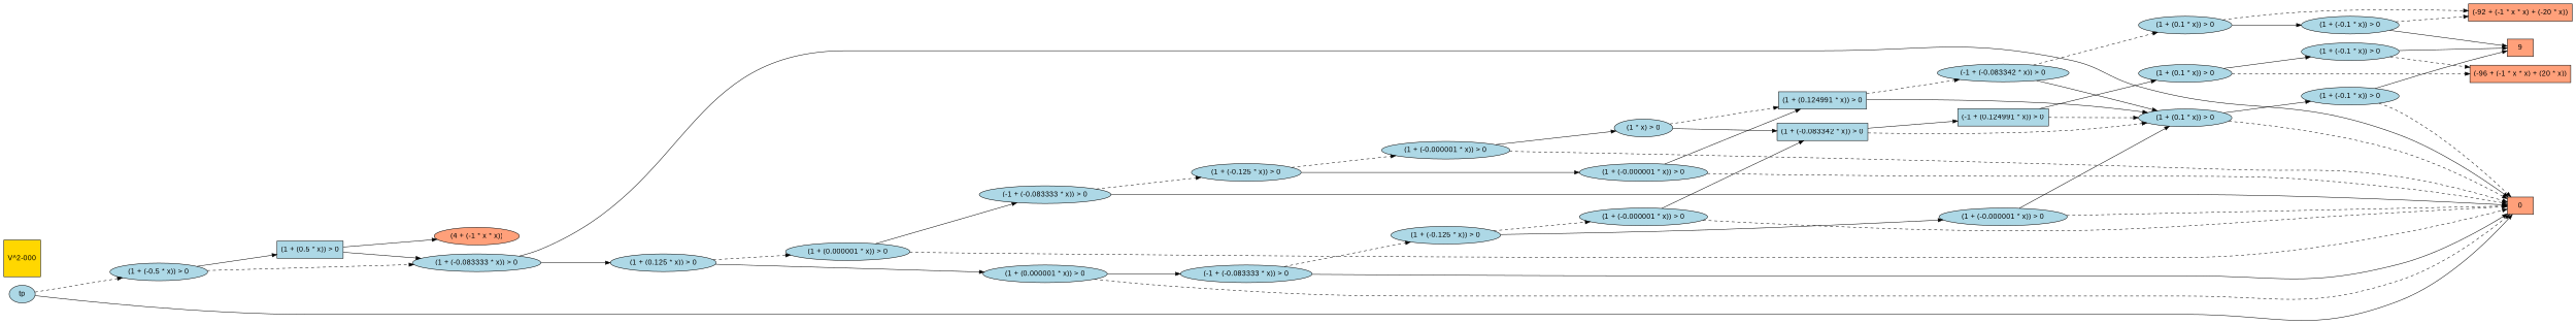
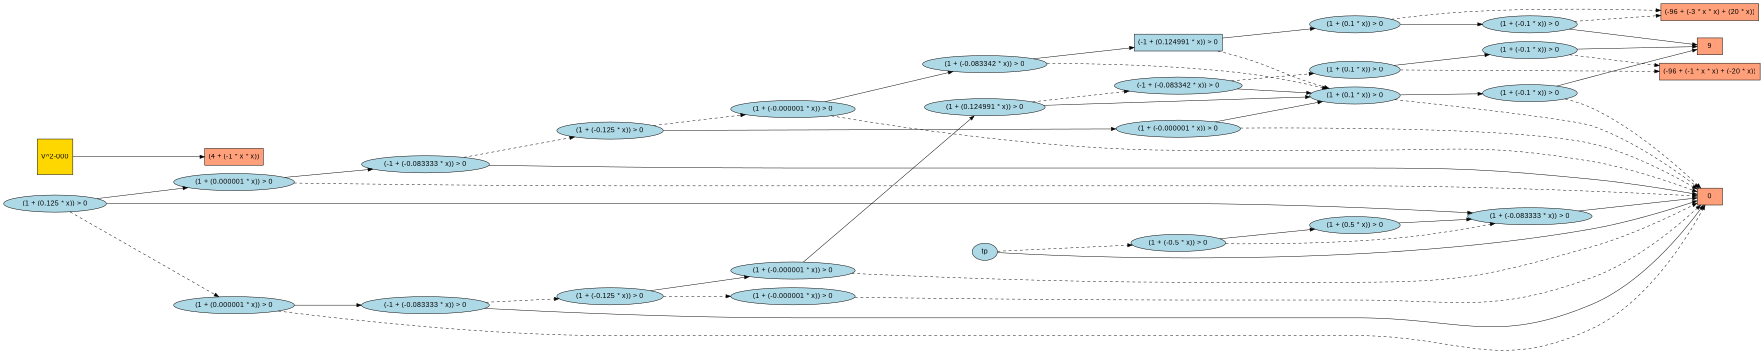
  digraph {
    fontname="Liberation Sans"
    fontsize=16
    rankdir=LR
    ranksep=2.00
    node [color=black fillcolor=lightblue fontname="Liberation Sans" fontsize=16 shape=ellipse style=filled]
    edge [color=black fontname="Liberation Sans" style=solid]
    n1 [label="(1 + (-0.1 * x)) > 0"]
-   n2 [fillcolor=lightsalmon label="(-96 + (-1 * x * x) + (20 * x))" shape=box]
+   n2 [fillcolor=lightsalmon label="(-96 + (-3 * x * x) + (20 * x))" shape=box]
    n3 [fillcolor=lightsalmon label=9 shape=box]
    n4 [label="(1 + (0.1 * x)) > 0"]
    n5 [label="(1 + (-0.1 * x)) > 0"]
-   n6 [fillcolor=lightsalmon label="(-92 + (-1 * x * x) + (-20 * x))" shape=box]
+   n6 [fillcolor=lightsalmon label="(-96 + (-1 * x * x) + (-20 * x))" shape=box]
    n7 [label="(1 + (0.1 * x)) > 0"]
    n8 [label="(1 + (-0.000001 * x)) > 0"]
    n9 [fillcolor=lightsalmon label=0 shape=box]
    n10 [label="(1 + (0.1 * x)) > 0"]
    n11 [label="(1 + (-0.1 * x)) > 0"]
    n12 [label="(1 + (-0.000001 * x)) > 0"]
-   n13 [label="(1 + (-0.083342 * x)) > 0" shape=box]
+   n13 [label="(1 + (-0.083342 * x)) > 0"]
    n14 [label="(-1 + (0.124991 * x)) > 0" shape=box]
    n15 [label=tp]
    n16 [label="(1 + (-0.5 * x)) > 0"]
-   n17 [label="(1 + (0.5 * x)) > 0" shape=box]
+   n17 [label="(1 + (0.5 * x)) > 0"]
    n18 [label="(1 + (-0.083333 * x)) > 0"]
    n19 [label="(1 + (-0.125 * x)) > 0"]
    n20 [label="(1 + (0.000001 * x)) > 0"]
    n21 [label="(-1 + (-0.083333 * x)) > 0"]
    n22 [label="(1 + (-0.125 * x)) > 0"]
    n23 [label="(1 + (-0.000001 * x)) > 0"]
    n24 [label="(1 + (-0.000001 * x)) > 0"]
-   n25 [fillcolor=lightsalmon label="(4 + (-1 * x * x))"]
+   n25 [fillcolor=lightsalmon label="(4 + (-1 * x * x))" shape=box]
    n26 [label="(1 + (0.125 * x)) > 0"]
-   n27 [label="(1 * x) > 0"]
-   n28 [label="(1 + (0.124991 * x)) > 0" shape=box]
+   n28 [label="(1 + (0.124991 * x)) > 0"]
    n29 [label="(-1 + (-0.083342 * x)) > 0"]
    n30 [label="(1 + (0.000001 * x)) > 0"]
    n31 [label="(-1 + (-0.083333 * x)) > 0"]
    n32 [fillcolor=gold1 label="V^2-000" shape=square]
    n1 -> n2 [style=dashed]
    n1 -> n3
    n4 -> n1
    n4 -> n2 [style=dashed]
    n5 -> n3
    n5 -> n6 [style=dashed]
    n7 -> n5
    n7 -> n6 [style=dashed]
    n8 -> n9 [style=dashed]
    n8 -> n10
    n10 -> n9 [style=dashed]
    n10 -> n11
    n11 -> n3
    n11 -> n9 [style=dashed]
    n12 -> n9 [style=dashed]
    n12 -> n13
    n13 -> n10 [style=dashed]
    n13 -> n14
    n14 -> n4
    n14 -> n10 [style=dashed]
    n15 -> n9
    n15 -> n16 [style=dashed]
    n16 -> n17
    n16 -> n18 [style=dashed]
    n17 -> n18
-   n17 -> n25
+   n32 -> n25
    n18 -> n9
-   n18 -> n26
+   n26 -> n18
    n19 -> n8
    n19 -> n12 [style=dashed]
    n20 -> n9 [style=dashed]
    n20 -> n21
    n21 -> n9
    n21 -> n22 [style=dashed]
    n22 -> n23 [style=dashed]
    n22 -> n24
    n23 -> n9 [style=dashed]
-   n23 -> n27
    n24 -> n9 [style=dashed]
    n24 -> n28
    n26 -> n20 [style=dashed]
    n26 -> n30
-   n27 -> n13
-   n27 -> n28 [style=dashed]
    n28 -> n10
    n28 -> n29 [style=dashed]
    n29 -> n7 [style=dashed]
    n29 -> n10
    n30 -> n9 [style=dashed]
    n30 -> n31
    n31 -> n9
    n31 -> n19 [style=dashed]
  }
